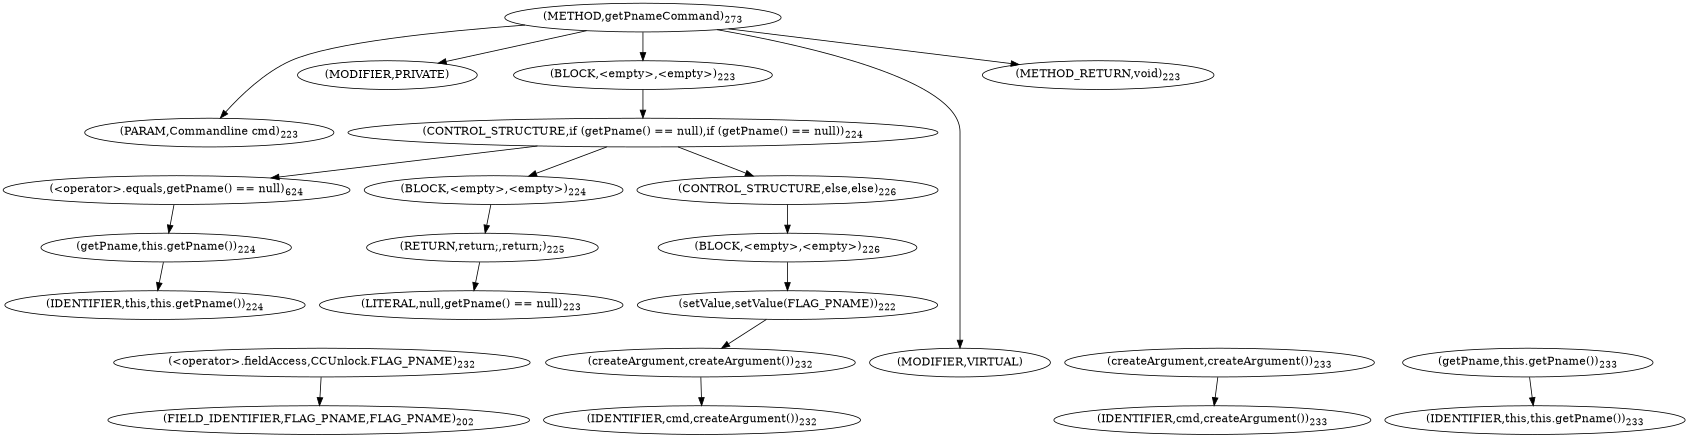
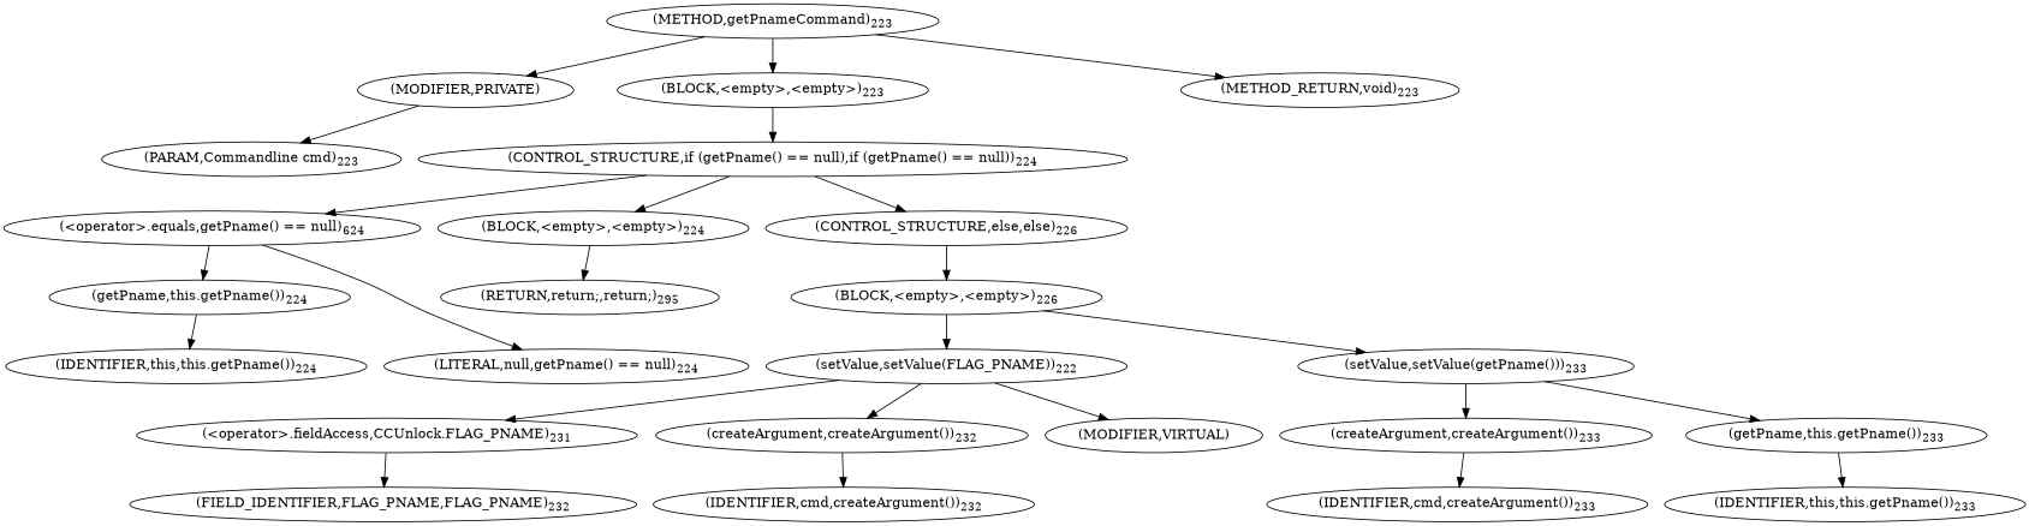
  digraph {
-   n1 [label=<(METHOD,getPnameCommand)<SUB>273</SUB>>]
+   n1 [label=<(METHOD,getPnameCommand)<SUB>223</SUB>>]
    n2 [label=<(PARAM,Commandline cmd)<SUB>223</SUB>>]
    n3 [label=<(BLOCK,&lt;empty&gt;,&lt;empty&gt;)<SUB>223</SUB>>]
    n4 [label=<(MODIFIER,PRIVATE)>]
    n5 [label=<(MODIFIER,VIRTUAL)>]
    n6 [label=<(METHOD_RETURN,void)<SUB>223</SUB>>]
    n7 [label=<(CONTROL_STRUCTURE,if (getPname() == null),if (getPname() == null))<SUB>224</SUB>>]
    n8 [label=<(&lt;operator&gt;.equals,getPname() == null)<SUB>624</SUB>>]
    n9 [label=<(BLOCK,&lt;empty&gt;,&lt;empty&gt;)<SUB>224</SUB>>]
    n10 [label=<(CONTROL_STRUCTURE,else,else)<SUB>226</SUB>>]
    n11 [label=<(getPname,this.getPname())<SUB>224</SUB>>]
-   n12 [label=<(LITERAL,null,getPname() == null)<SUB>223</SUB>>]
-   n13 [label=<(RETURN,return;,return;)<SUB>225</SUB>>]
+   n12 [label=<(LITERAL,null,getPname() == null)<SUB>224</SUB>>]
+   n13 [label=<(RETURN,return;,return;)<SUB>295</SUB>>]
    n14 [label=<(BLOCK,&lt;empty&gt;,&lt;empty&gt;)<SUB>226</SUB>>]
    n15 [label=<(IDENTIFIER,this,this.getPname())<SUB>224</SUB>>]
    n16 [label=<(setValue,setValue(FLAG_PNAME))<SUB>222</SUB>>]
+   n17 [label=<(setValue,setValue(getPname()))<SUB>233</SUB>>]
    n18 [label=<(createArgument,createArgument())<SUB>232</SUB>>]
-   n19 [label=<(&lt;operator&gt;.fieldAccess,CCUnlock.FLAG_PNAME)<SUB>232</SUB>>]
+   n19 [label=<(&lt;operator&gt;.fieldAccess,CCUnlock.FLAG_PNAME)<SUB>231</SUB>>]
    n20 [label=<(createArgument,createArgument())<SUB>233</SUB>>]
    n21 [label=<(getPname,this.getPname())<SUB>233</SUB>>]
    n22 [label=<(IDENTIFIER,cmd,createArgument())<SUB>232</SUB>>]
-   n23 [label=<(FIELD_IDENTIFIER,FLAG_PNAME,FLAG_PNAME)<SUB>202</SUB>>]
+   n23 [label=<(FIELD_IDENTIFIER,FLAG_PNAME,FLAG_PNAME)<SUB>232</SUB>>]
    n24 [label=<(IDENTIFIER,cmd,createArgument())<SUB>233</SUB>>]
    n25 [label=<(IDENTIFIER,this,this.getPname())<SUB>233</SUB>>]
-   n1 -> n2
+   n4 -> n2
    n1 -> n3
    n1 -> n4
-   n1 -> n5
+   n16 -> n5
    n1 -> n6
    n3 -> n7
    n7 -> n8
    n7 -> n9
    n7 -> n10
    n8 -> n11
-   n13 -> n12
+   n8 -> n12
    n9 -> n13
    n10 -> n14
    n11 -> n15
    n14 -> n16
+   n14 -> n17
    n16 -> n18
+   n16 -> n19
+   n17 -> n20
+   n17 -> n21
    n18 -> n22
    n19 -> n23
    n20 -> n24
    n21 -> n25
  }
